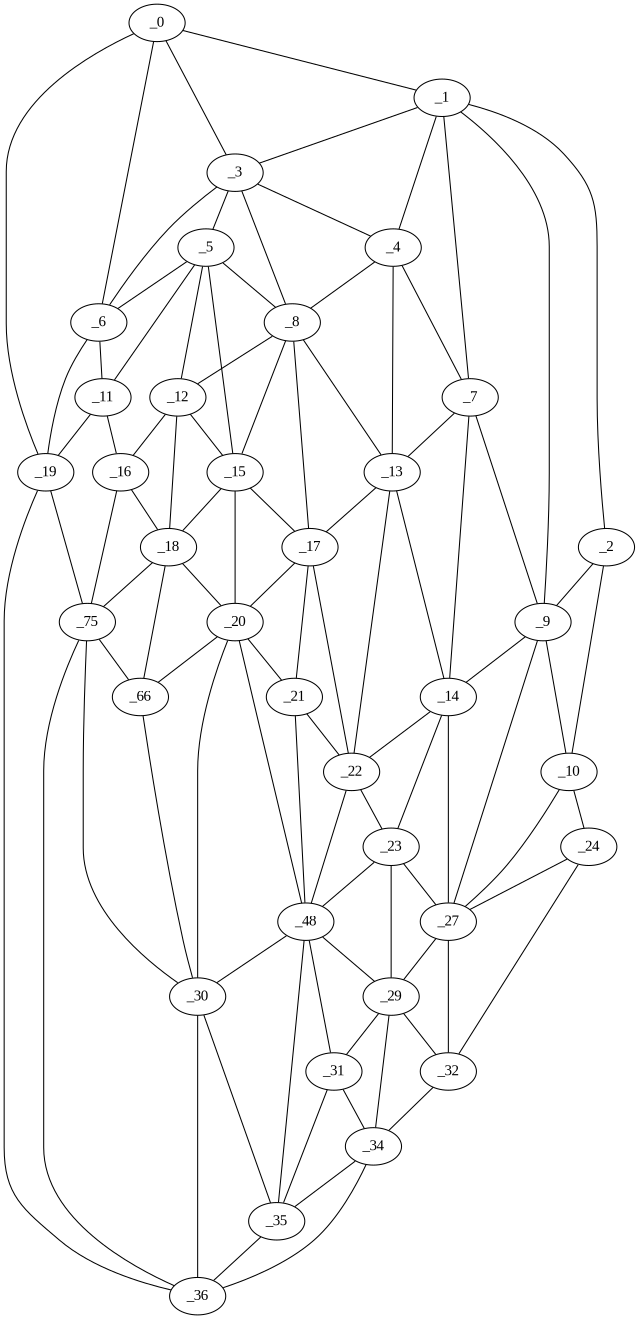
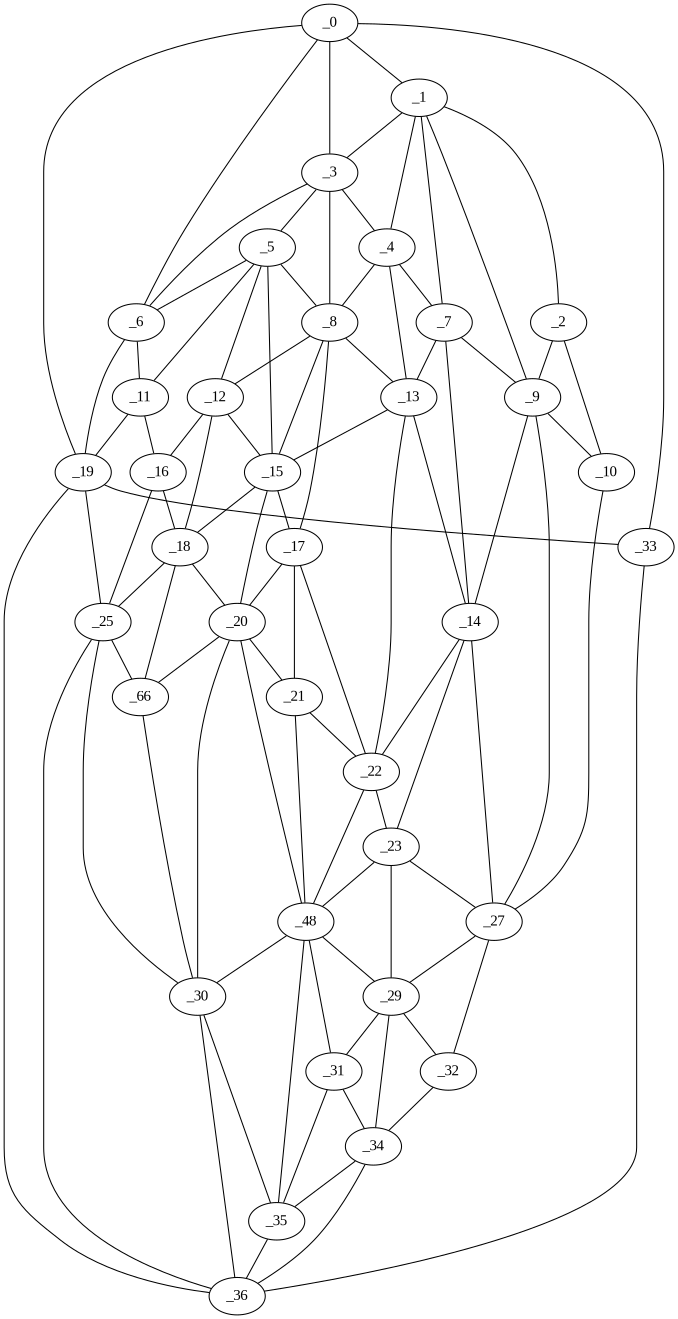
  graph {
    fontname="Liberation Serif"
    node [fontname="Liberation Serif" x=71 y=59]
    edge [fontname="Liberation Serif" valence=2]
    _0 [x=32 y=40]
    _1 [x=34 y=112]
    _3 [x=43 y=61]
    _6 [x=49 y=53]
    _19 [x=67 y=54]
+   _33 [x=97 y=7]
    _2 [x=35 y=120]
    _4 [x=43 y=95]
    _7 [x=49 y=104]
    _9 [x=54 y=118]
    _5 [x=48 y=62]
    _8 [x=51 y=85]
    _11 [x=55 y=57]
-   _25 [label=_75]
+   _25
    _36 [x=99 y=42]
    _10 [x=54 y=123]
    _13 [x=57 y=90]
    _14 [x=58 y=106]
    _27 [y=119]
    _12 [x=56 y=63]
    _15 [x=60 y=77]
    _17 [x=63 y=87]
    _16 [x=63]
    n24 [label=_66 y=64]
    _30 [x=81 y=64]
-   _24 [x=70 y=125]
    _22 [x=69 y=91]
    _23 [x=69 y=107]
    _29 [x=78 y=107]
    _32 [x=96 y=124]
    _18 [x=66 y=65]
    _20 [x=67 y=77]
    _21 [x=69 y=87]
    n34 [label=_48 x=76 y=91]
    _31 [x=83 y=98]
    _34 [x=97 y=116]
    _35 [x=98 y=70]
    _0 -- _1 [valence=1]
    _0 -- _3
    _0 -- _6
    _0 -- _19 [valence=1]
+   _0 -- _33 [valence=1]
    _1 -- _3 [valence=1]
    _1 -- _2 [valence=1]
    _1 -- _4
    _1 -- _7
    _1 -- _9
    _3 -- _6
    _3 -- _4 [valence=1]
    _3 -- _5
    _3 -- _8
    _6 -- _19
    _6 -- _11 [valence=1]
+   _19 -- _33
    _19 -- _25
    _19 -- _36 [valence=1]
+   _33 -- _36 [valence=1]
    _2 -- _9 [valence=1]
    _2 -- _10 [valence=1]
    _4 -- _7
    _4 -- _8
    _4 -- _13
    _7 -- _9 [valence=1]
    _7 -- _13
    _7 -- _14
    _9 -- _10
    _9 -- _14
    _9 -- _27
    _5 -- _6
    _5 -- _8 [valence=1]
    _5 -- _11
    _5 -- _12 [valence=1]
    _5 -- _15
    _8 -- _13 [valence=1]
    _8 -- _12 [valence=1]
    _8 -- _15
    _8 -- _17
    _11 -- _19 [valence=1]
    _11 -- _16
    _25 -- _36
    _25 -- n24
    _25 -- _30 [valence=1]
    _10 -- _27 [valence=1]
-   _10 -- _24 [valence=1]
    _13 -- _14 [valence=1]
-   _13 -- _17
+   _13 -- _15
    _13 -- _22
    _14 -- _27
    _14 -- _22 [valence=1]
    _14 -- _23
    _27 -- _29
    _27 -- _32 [valence=1]
    _12 -- _15
    _12 -- _16
    _12 -- _18 [valence=1]
    _15 -- _17
    _15 -- _18
    _15 -- _20
    _17 -- _22 [valence=1]
    _17 -- _20 [valence=1]
    _17 -- _21
    _16 -- _25 [valence=1]
    _16 -- _18
    n24 -- _30
    _30 -- _36 [valence=1]
    _30 -- _35
-   _24 -- _27
-   _24 -- _32 [valence=1]
    _22 -- _23
    _22 -- n34
    _23 -- _27 [valence=1]
    _23 -- _29
    _23 -- n34
    _29 -- _32 [valence=1]
    _29 -- _31 [valence=1]
    _29 -- _34
    _32 -- _34 [valence=1]
    _18 -- _25
    _18 -- n24 [valence=1]
    _18 -- _20
    _20 -- n24 [valence=1]
    _20 -- _30
    _20 -- _21
    _20 -- n34 [valence=1]
    _21 -- _22
    _21 -- n34
    n34 -- _30
    n34 -- _29
    n34 -- _31 [valence=1]
    n34 -- _35
    _31 -- _34
    _31 -- _35
    _34 -- _36 [valence=1]
    _34 -- _35 [valence=1]
    _35 -- _36
  }
